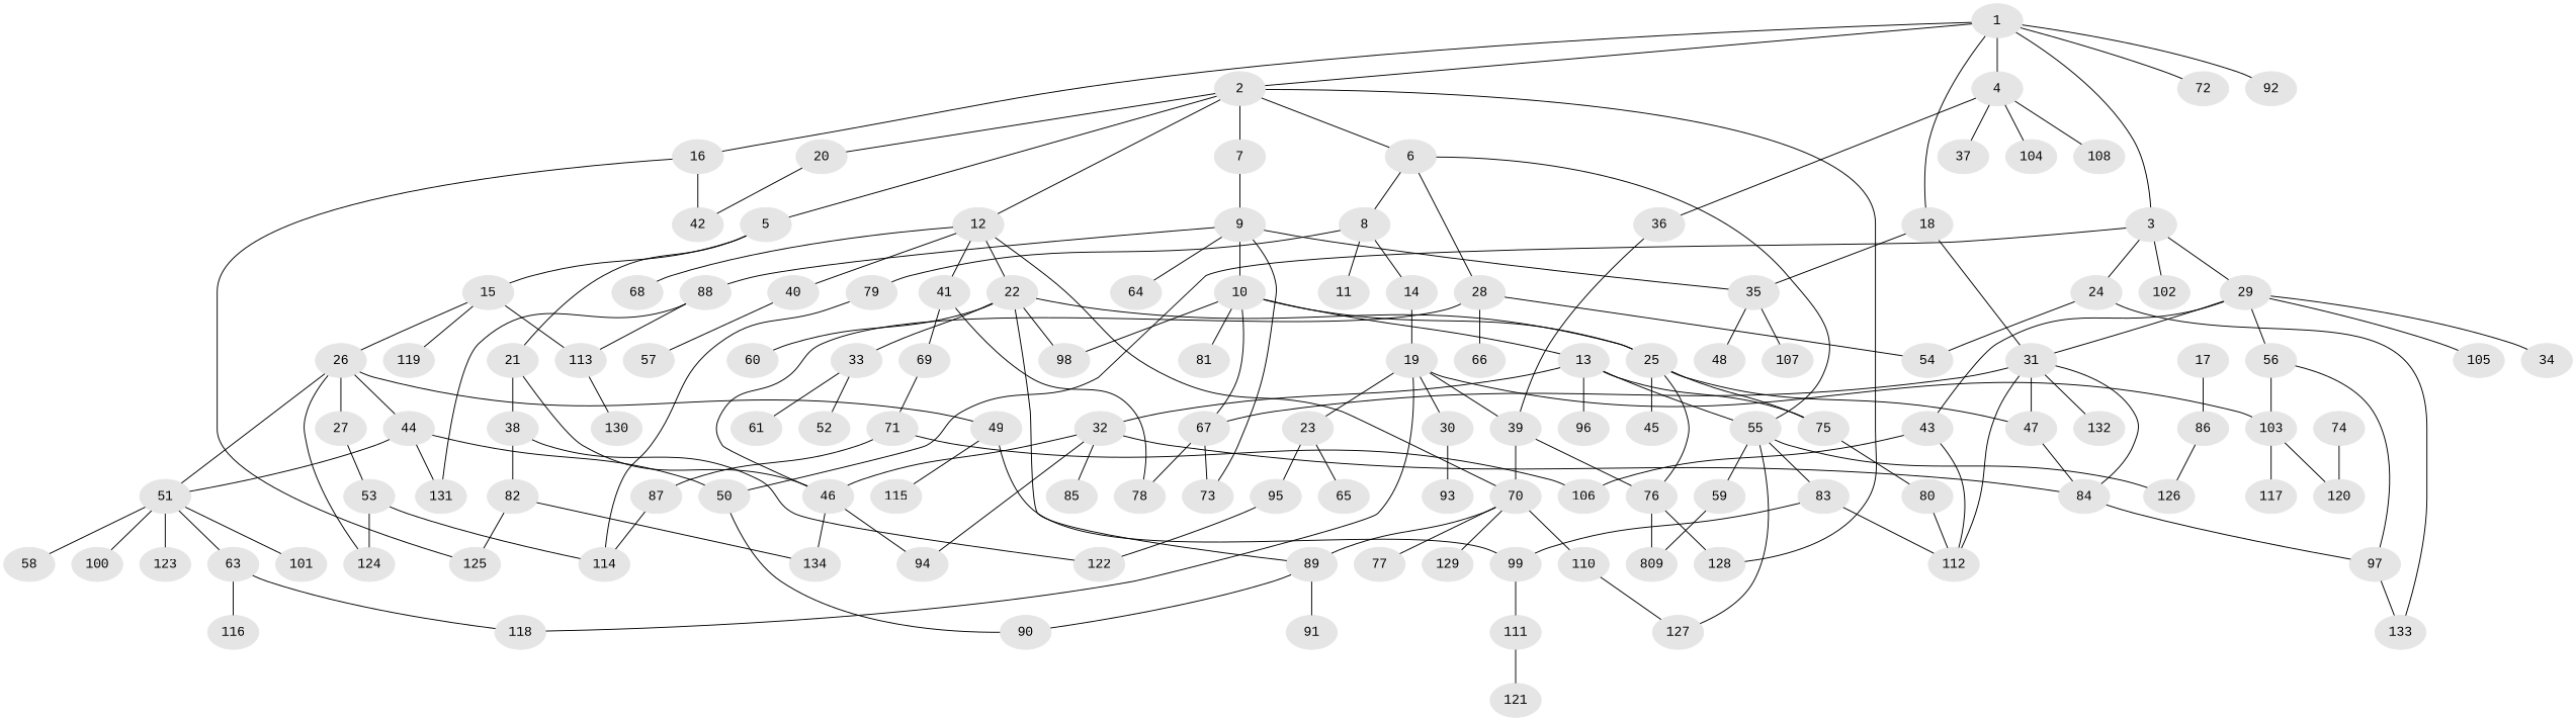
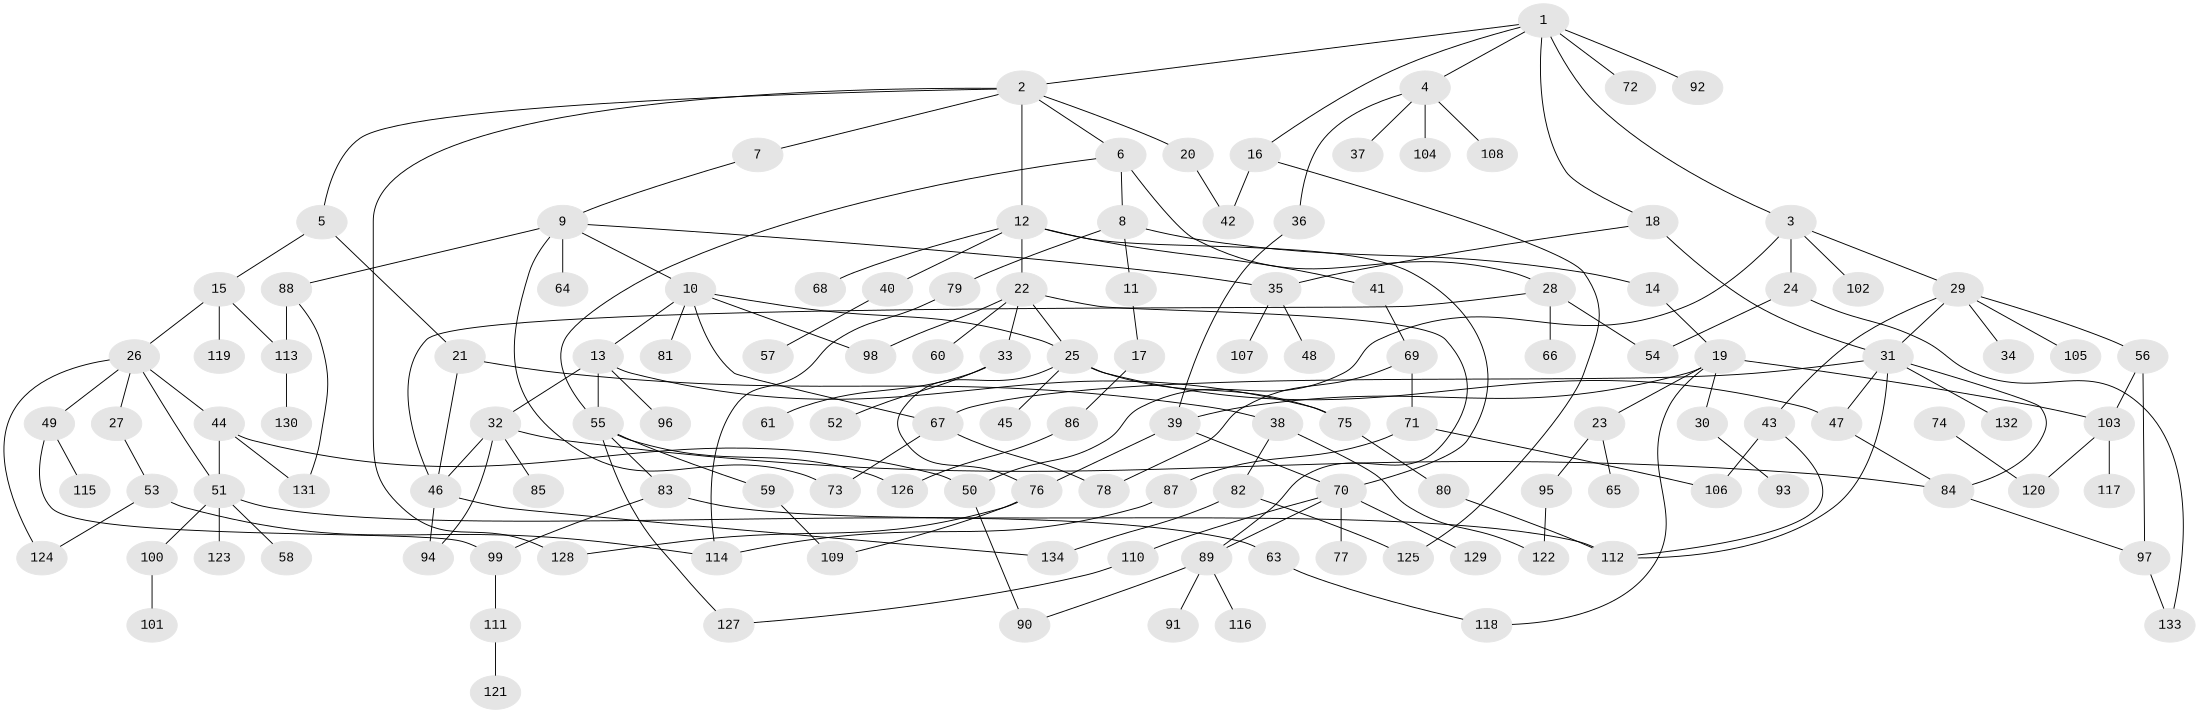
  graph {
    fontname="Liberation Mono"
    node [color=gray90 fontname="Liberation Mono" style=filled]
    edge [fontname="Liberation Mono"]
    1
    2
    3
    4
    16
    18
    72
    92
    5
    6
    7
    12
    20
    128
    24
    29
    50
    102
    36
    37
    104
    108
    42
    125
    35
    31
    15
    21
    8
    28
    55
    9
    22
    40
    41
    68
    70
    54
    133
    34
    43
    56
    105
    90
    39
    26
    113
    119
    38
    46
    11
    14
    79
    66
    59
    83
    126
    127
    10
    64
    73
    88
    17
    19
    114
    13
    25
    67
    81
    98
    48
    107
    131
    32
    75
    96
    45
    47
    76
    78
    86
    33
    60
    89
    57
    69
    77
    110
    129
    84
    85
    94
    80
    23
    30
    103
    118
    27
    44
    49
    51
    124
    130
    112
    132
    65
    95
    93
    120
    117
    82
    122
    134
    52
    61
    91
    116
-   109 [label=809]
+   109
    53
    99
    115
    58
    63
    100
    123
    106
    97
    71
    111
    101
    74
    87
    121
    1 -- 2
    1 -- 3
    1 -- 4
    1 -- 16
    1 -- 18
    1 -- 72
    1 -- 92
    2 -- 5
    2 -- 6
    2 -- 7
    2 -- 12
    2 -- 20
    2 -- 128
    3 -- 24
    3 -- 29
    3 -- 50
    3 -- 102
    4 -- 36
    4 -- 37
    4 -- 104
    4 -- 108
    16 -- 42
    16 -- 125
    18 -- 35
    18 -- 31
    5 -- 15
    5 -- 21
    6 -- 8
    6 -- 28
    6 -- 55
    7 -- 9
    12 -- 22
    12 -- 40
    12 -- 41
    12 -- 68
    12 -- 70
    20 -- 42
    24 -- 54
    24 -- 133
    29 -- 31
    29 -- 34
    29 -- 43
    29 -- 56
    29 -- 105
    50 -- 90
    36 -- 39
    35 -- 48
    35 -- 107
    31 -- 67
    31 -- 47
    31 -- 84
    31 -- 112
    31 -- 132
    15 -- 26
    15 -- 113
    15 -- 119
    21 -- 38
    21 -- 46
    8 -- 11
    8 -- 14
    8 -- 79
    28 -- 54
    28 -- 46
    28 -- 66
    55 -- 59
    55 -- 83
    55 -- 126
    55 -- 127
    9 -- 35
    9 -- 10
    9 -- 64
    9 -- 73
    9 -- 88
    22 -- 25
    22 -- 98
    22 -- 33
    22 -- 60
    22 -- 89
    40 -- 57
    41 -- 69
    70 -- 89
    70 -- 77
    70 -- 110
    70 -- 129
    43 -- 112
    43 -- 106
    56 -- 103
    56 -- 97
    39 -- 70
    39 -- 76
    26 -- 27
    26 -- 44
    26 -- 49
    26 -- 51
    26 -- 124
    113 -- 130
    38 -- 82
    38 -- 122
    46 -- 94
    46 -- 134
+   11 -- 17
    14 -- 19
    79 -- 114
    59 -- 109
    83 -- 112
    83 -- 99
    10 -- 13
    10 -- 25
    10 -- 67
    10 -- 81
    10 -- 98
    88 -- 113
    88 -- 131
    17 -- 86
    19 -- 39
    19 -- 23
    19 -- 30
    19 -- 103
    19 -- 118
    13 -- 55
    13 -- 32
    13 -- 75
    13 -- 96
    25 -- 75
    25 -- 45
    25 -- 47
    25 -- 76
    67 -- 73
    67 -- 78
    32 -- 46
    32 -- 84
    32 -- 85
    32 -- 94
    75 -- 80
    47 -- 84
    76 -- 128
    76 -- 109
    86 -- 126
    33 -- 52
    33 -- 61
    89 -- 90
    89 -- 91
-   63 -- 116
-   41 -- 78
+   89 -- 116
+   69 -- 78
    69 -- 71
    110 -- 127
    84 -- 97
    80 -- 112
    23 -- 65
    23 -- 95
    30 -- 93
    103 -- 120
    103 -- 117
    27 -- 53
    44 -- 50
    44 -- 131
    44 -- 51
    49 -- 99
    49 -- 115
    51 -- 58
    51 -- 63
    51 -- 100
    51 -- 123
    95 -- 122
    82 -- 125
    82 -- 134
    53 -- 114
    53 -- 124
    99 -- 111
    63 -- 118
-   51 -- 101
+   100 -- 101
    97 -- 133
    71 -- 106
    71 -- 87
    111 -- 121
    74 -- 120
    87 -- 114
  }
